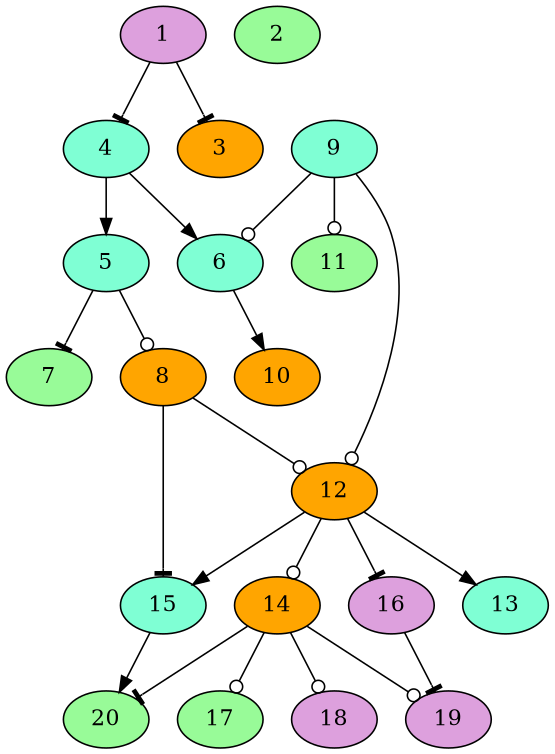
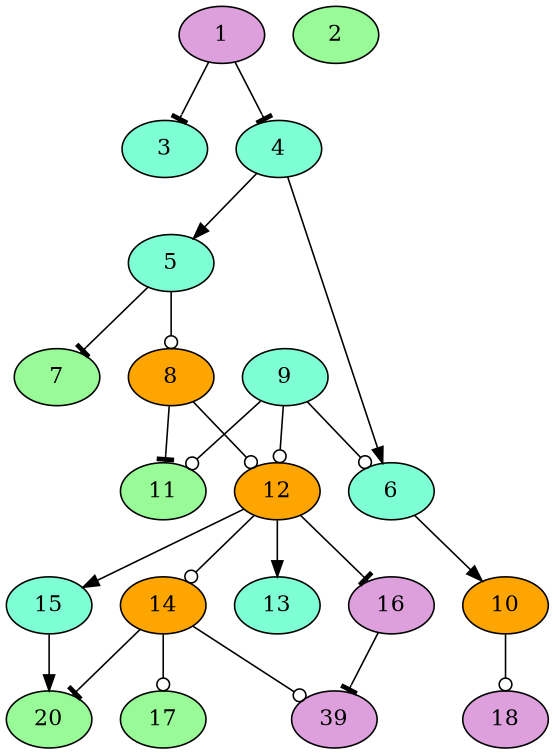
  digraph {
    node [alpha=0.09 fillcolor=aquamarine style=filled]
    edge [arrowhead=odot]
    1 [alpha=0.15 expect_size=29546496 fillcolor=plum]
-   3 [alpha=0.12 expect_size=48391168 fillcolor=orange]
+   3 [alpha=0.12 expect_size=48391168]
    4 [alpha=0.07 expect_size=51311616]
    5 [alpha=0.02 expect_size=11817984]
    6 [alpha=0.06 expect_size=41747456]
    7 [alpha=0.13 expect_size=22040576 fillcolor=palegreen]
    8 [alpha=0.14 expect_size=27336704 fillcolor=orange]
    10 [alpha=0.17 expect_size=32119808 fillcolor=orange]
    2 [alpha=0.04 expect_size=48194560 fillcolor=palegreen]
    11 [expect_size=30236672 fillcolor=palegreen]
    12 [alpha=0.13 expect_size=19219456 fillcolor=orange]
    9 [alpha=0.19 expect_size=37178368]
    13 [expect_size=29780992]
    14 [alpha=0.18 expect_size=9742336 fillcolor=orange]
    15 [alpha=0.05 expect_size=25498624]
    16 [alpha=0.04 expect_size=29620224 fillcolor=plum]
    17 [alpha=0.07 expect_size=43626496 fillcolor=palegreen]
    18 [expect_size=26215424 fillcolor=plum]
-   19 [alpha=0.01 expect_size=13082624 fillcolor=plum]
+   19 [alpha=0.01 expect_size=13082624 fillcolor=plum label=39]
    20 [alpha=0.17 expect_size=10235904 fillcolor=palegreen]
    1 -> 3 [arrowhead=tee]
    1 -> 4 [arrowhead=tee]
    4 -> 5 [arrowhead=normal]
    4 -> 6 [arrowhead=normal]
    5 -> 7 [arrowhead=tee]
    5 -> 8
    6 -> 10 [arrowhead=normal]
-   8 -> 15 [arrowhead=tee]
+   8 -> 11 [arrowhead=tee]
    8 -> 12
    12 -> 13 [arrowhead=normal]
    12 -> 14
    12 -> 15 [arrowhead=normal]
    12 -> 16 [arrowhead=tee]
    9 -> 6
    9 -> 11
    9 -> 12
    14 -> 17
-   14 -> 18
+   10 -> 18
    14 -> 19
    14 -> 20 [arrowhead=tee]
    15 -> 20 [arrowhead=normal]
    16 -> 19 [arrowhead=tee]
  }
